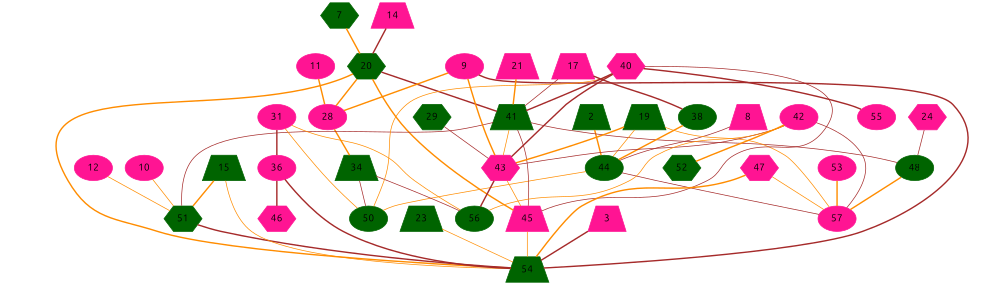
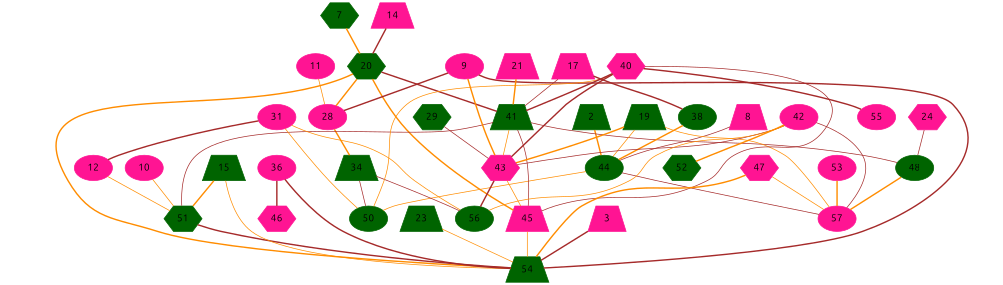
  graph {
    fontname=Ubuntu
    node [color=deeppink fontname=Ubuntu shape=ellipse style=filled]
    edge [color=darkorange fontname=Ubuntu style=bold weight=1.0]
    2 [color=darkgreen shape=trapezium]
    44 [color=darkgreen]
    57
    50 [color=darkgreen]
    3 [shape=trapezium]
    54 [color=darkgreen shape=trapezium]
    7 [color=darkgreen shape=hexagon]
    20 [color=darkgreen shape=hexagon]
    28
    41 [color=darkgreen shape=trapezium]
    45 [shape=trapezium]
    8 [shape=trapezium]
    9
    43 [shape=hexagon]
    34 [color=darkgreen shape=trapezium]
    56 [color=darkgreen]
    51 [color=darkgreen shape=hexagon]
    10
    11
    12
    14 [shape=trapezium]
    15 [color=darkgreen shape=trapezium]
    17 [shape=trapezium]
    38 [color=darkgreen]
    48 [color=darkgreen]
    19 [color=darkgreen shape=trapezium]
    21 [shape=trapezium]
    23 [color=darkgreen shape=trapezium]
    24 [shape=hexagon]
    29 [color=darkgreen shape=hexagon]
    31
    36
    46 [shape=hexagon]
    40 [shape=hexagon]
    55
    42
    52 [color=darkgreen shape=hexagon]
    47 [shape=hexagon]
    53
    2 -- 44
    44 -- 57 [color=brown style=solid]
    44 -- 50 [style=solid weight=2.0]
    3 -- 54 [color=brown]
    7 -- 20
    20 -- 54
    20 -- 28
    20 -- 41 [color=brown]
    20 -- 45
    28 -- 34
    41 -- 45 [color=brown style=solid]
    41 -- 43 [style=solid]
    41 -- 51 [color=brown style=solid]
    41 -- 48 [color=brown style=solid]
    45 -- 54 [style=solid weight=2.0]
    8 -- 44 [color=brown style=solid]
    9 -- 54 [color=brown weight=2.0]
-   9 -- 28
+   9 -- 28 [color=brown]
    9 -- 43
    43 -- 45 [style=solid]
    43 -- 56 [color=brown]
    34 -- 50 [color=brown style=solid]
    34 -- 56 [color=brown style=solid]
    51 -- 54 [color=brown]
    10 -- 51 [style=solid]
-   11 -- 28
+   11 -- 28 [style=solid]
    12 -- 51 [style=solid]
    14 -- 20 [color=brown]
    15 -- 54 [style=solid]
    15 -- 51
    17 -- 41 [color=brown style=solid]
    17 -- 38 [color=brown]
    38 -- 44
    48 -- 57
    19 -- 44 [style=solid]
    19 -- 57 [style=solid]
    19 -- 43
    21 -- 41
    23 -- 54 [style=solid]
    24 -- 48 [color=brown style=solid]
    29 -- 43 [color=brown style=solid]
    31 -- 50 [style=solid]
    31 -- 56 [style=solid]
-   31 -- 36 [color=brown]
+   31 -- 12 [color=brown]
    36 -- 54 [color=brown]
    36 -- 46 [color=brown]
    40 -- 50 [style=solid]
    40 -- 41 [color=brown]
    40 -- 45 [color=brown style=solid]
    40 -- 43 [color=brown]
    40 -- 55 [color=brown]
    42 -- 57 [color=brown style=solid weight=2.0]
    42 -- 43 [color=brown style=solid]
    42 -- 56 [style=solid]
    42 -- 52
    47 -- 57 [style=solid]
    47 -- 54
    53 -- 57
  }
